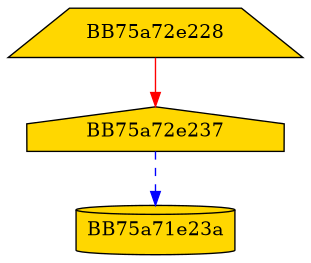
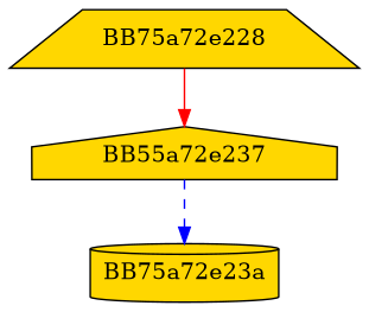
  digraph {
    splines=ortho
    node [fillcolor=gold style=filled]
    BB75a72e228 [shape=trapezium]
-   BB75a72e237 [shape=house]
-   BB75a72e23a [shape=cylinder label=BB75a71e23a]
+   BB75a72e237 [shape=house label=BB55a72e237]
+   BB75a72e23a [shape=cylinder]
    BB75a72e228 -> BB75a72e237 [color=red style=solid]
    BB75a72e237 -> BB75a72e23a [color=blue style=dashed]
  }
